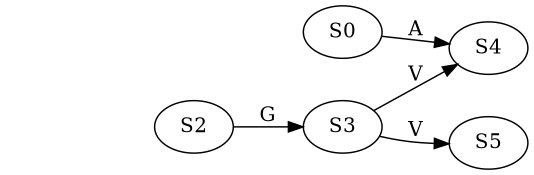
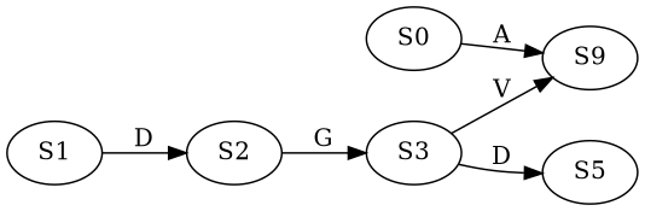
  strict digraph {
    rankdir=LR
    S0
-   S4
+   S4 [label=S9]
+   S1
    S2
    S3
    S5
    S0 -> S4 [label=A]
+   S1 -> S2 [label=D]
    S2 -> S3 [label=G]
    S3 -> S4 [label=V]
-   S3 -> S5 [label=V]
+   S3 -> S5 [label=D]
  }
